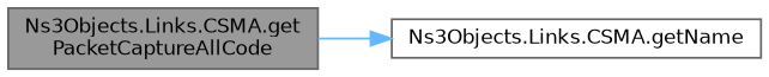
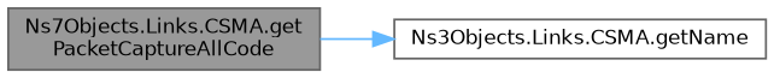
  digraph {
    rankdir=LR
    node [fontname=Helvetica fontsize=10 shape=box style=filled]
-   n1 [color=gray40 fillcolor=grey60 fontcolor=black height=0.2 label="Ns3Objects.Links.CSMA.get\lPacketCaptureAllCode" width=0.4]
+   n1 [color=gray40 fillcolor=grey60 fontcolor=black height=0.2 label="Ns7Objects.Links.CSMA.get\lPacketCaptureAllCode" width=0.4]
    n2 [color=grey40 fillcolor=white height=0.2 label="Ns3Objects.Links.CSMA.getName" width=0.4]
    n1 -> n2 [color=steelblue1 fontname=Helvetica fontsize=10 labelfontname=Helvetica labelfontsize=10 style=solid]
  }
